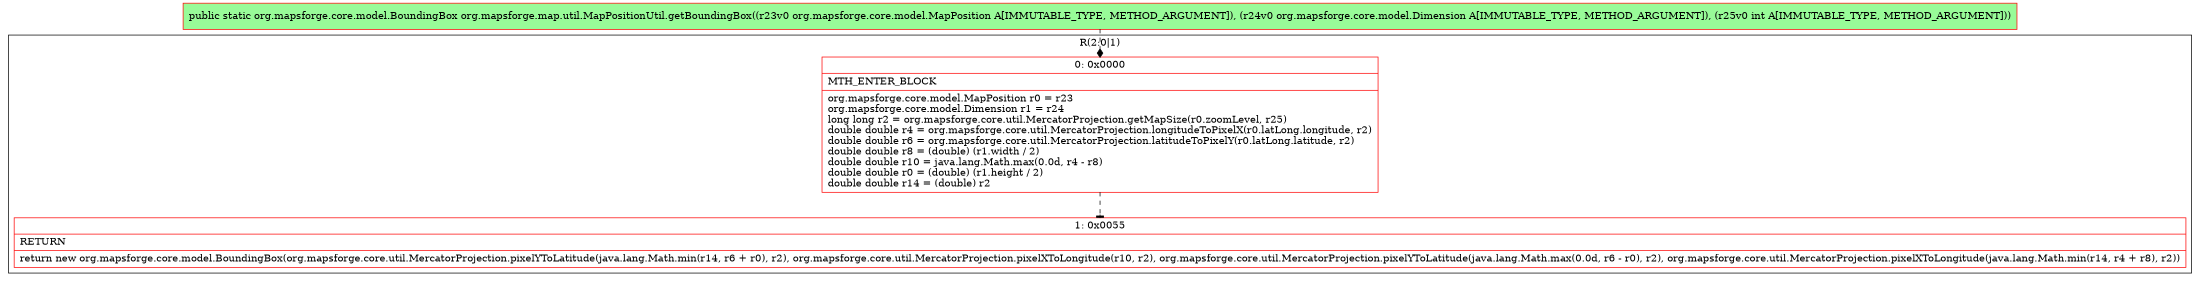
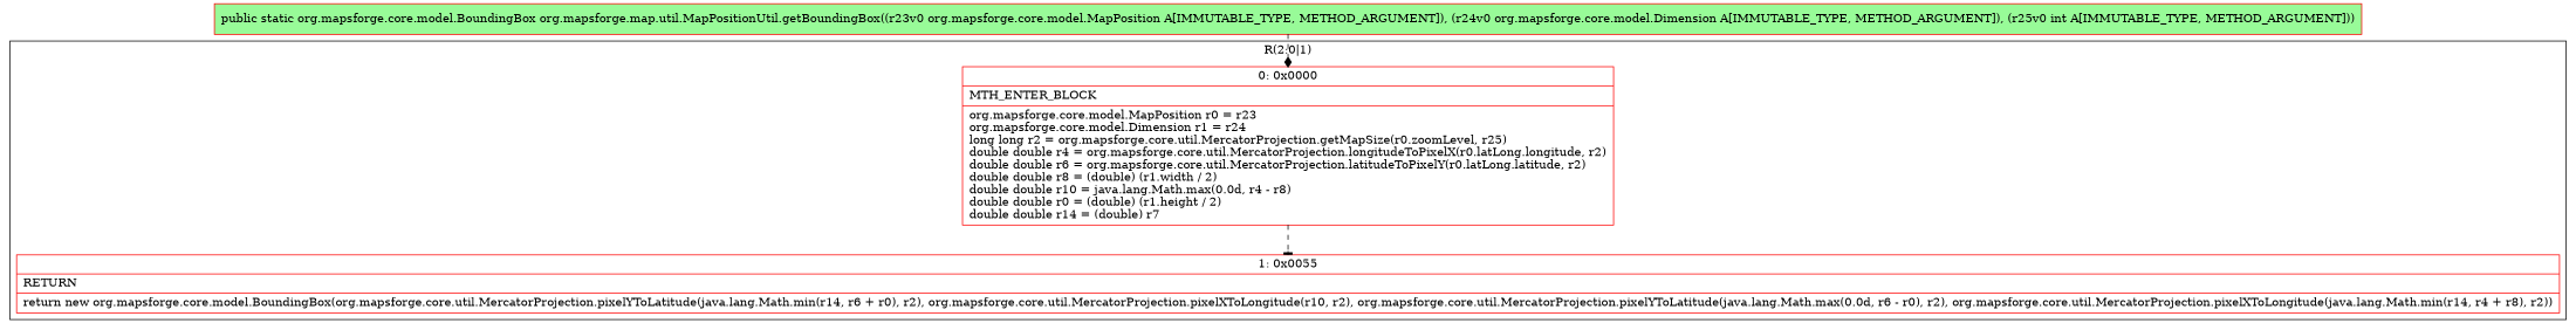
  digraph {
    node [color=red shape=record style=filled fillcolor=white]
    edge [style=dashed]
-   n1 [label="{0\:\ 0x0000|MTH_ENTER_BLOCK\l|org.mapsforge.core.model.MapPosition r0 = r23\lorg.mapsforge.core.model.Dimension r1 = r24\llong long r2 = org.mapsforge.core.util.MercatorProjection.getMapSize(r0.zoomLevel, r25)\ldouble double r4 = org.mapsforge.core.util.MercatorProjection.longitudeToPixelX(r0.latLong.longitude, r2)\ldouble double r6 = org.mapsforge.core.util.MercatorProjection.latitudeToPixelY(r0.latLong.latitude, r2)\ldouble double r8 = (double) (r1.width \/ 2)\ldouble double r10 = java.lang.Math.max(0.0d, r4 \- r8)\ldouble double r0 = (double) (r1.height \/ 2)\ldouble double r14 = (double) r2\l}"]
+   n1 [label="{0\:\ 0x0000|MTH_ENTER_BLOCK\l|org.mapsforge.core.model.MapPosition r0 = r23\lorg.mapsforge.core.model.Dimension r1 = r24\llong long r2 = org.mapsforge.core.util.MercatorProjection.getMapSize(r0.zoomLevel, r25)\ldouble double r4 = org.mapsforge.core.util.MercatorProjection.longitudeToPixelX(r0.latLong.longitude, r2)\ldouble double r6 = org.mapsforge.core.util.MercatorProjection.latitudeToPixelY(r0.latLong.latitude, r2)\ldouble double r8 = (double) (r1.width \/ 2)\ldouble double r10 = java.lang.Math.max(0.0d, r4 \- r8)\ldouble double r0 = (double) (r1.height \/ 2)\ldouble double r14 = (double) r7\l}"]
    n2 [label="{1\:\ 0x0055|RETURN\l|return new org.mapsforge.core.model.BoundingBox(org.mapsforge.core.util.MercatorProjection.pixelYToLatitude(java.lang.Math.min(r14, r6 + r0), r2), org.mapsforge.core.util.MercatorProjection.pixelXToLongitude(r10, r2), org.mapsforge.core.util.MercatorProjection.pixelYToLatitude(java.lang.Math.max(0.0d, r6 \- r0), r2), org.mapsforge.core.util.MercatorProjection.pixelXToLongitude(java.lang.Math.min(r14, r4 + r8), r2))\l}"]
    n3 [label="{public static org.mapsforge.core.model.BoundingBox org.mapsforge.map.util.MapPositionUtil.getBoundingBox((r23v0 org.mapsforge.core.model.MapPosition A[IMMUTABLE_TYPE, METHOD_ARGUMENT]), (r24v0 org.mapsforge.core.model.Dimension A[IMMUTABLE_TYPE, METHOD_ARGUMENT]), (r25v0 int A[IMMUTABLE_TYPE, METHOD_ARGUMENT])) }" fillcolor=palegreen]
    subgraph cluster_1 {
      label="R(2:0|1)"
      n1
      n2
    }
    n1 -> n2 [arrowhead=tee]
    n3 -> n1 [arrowhead=diamond]
  }
